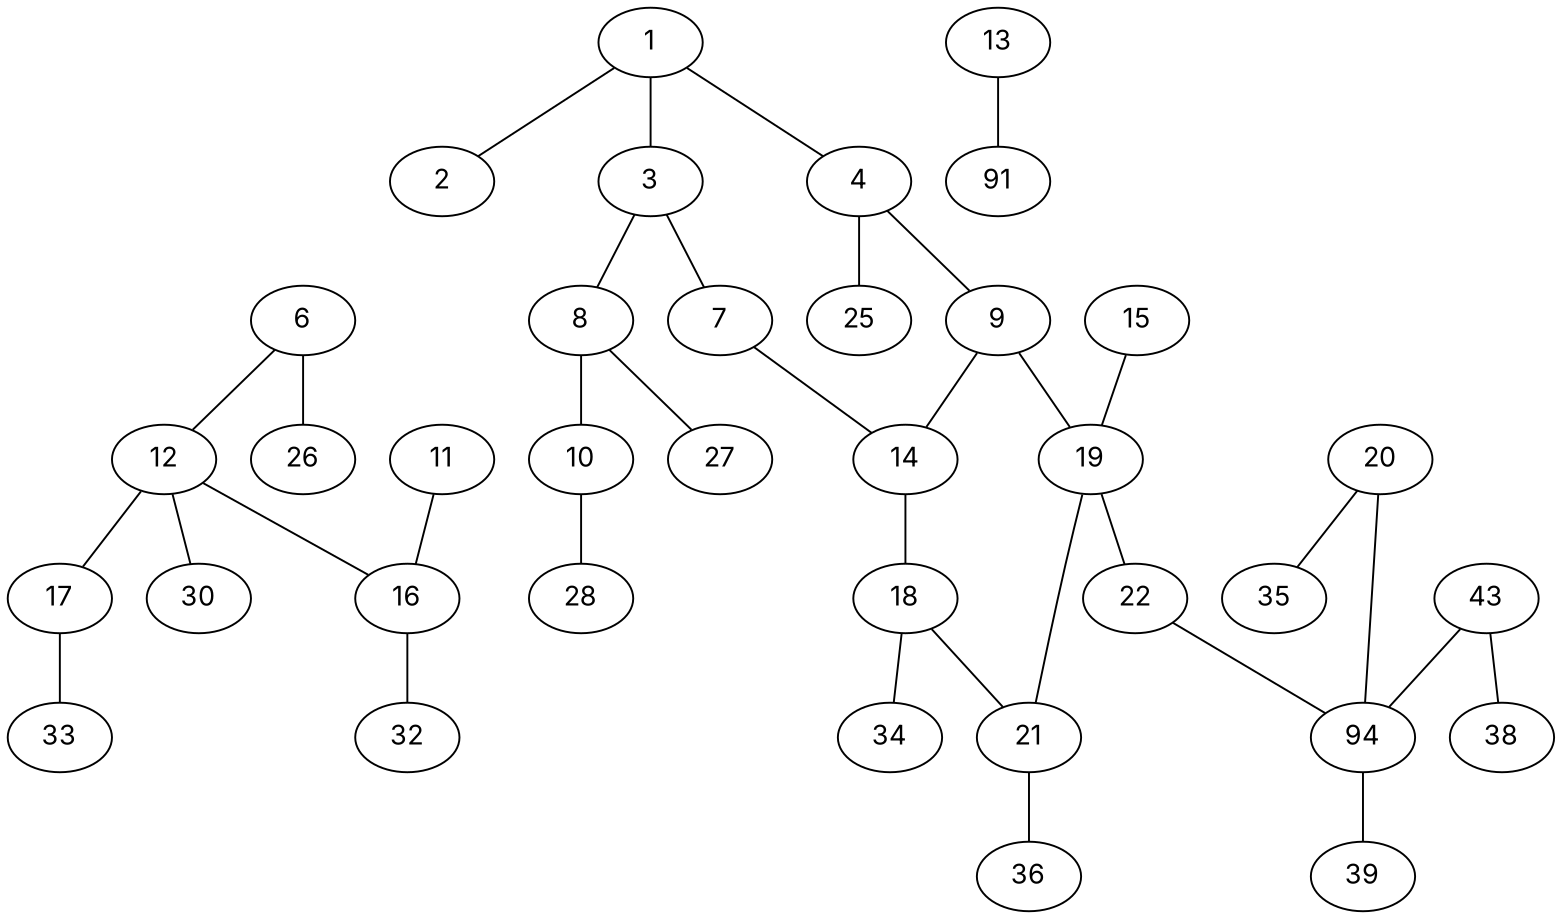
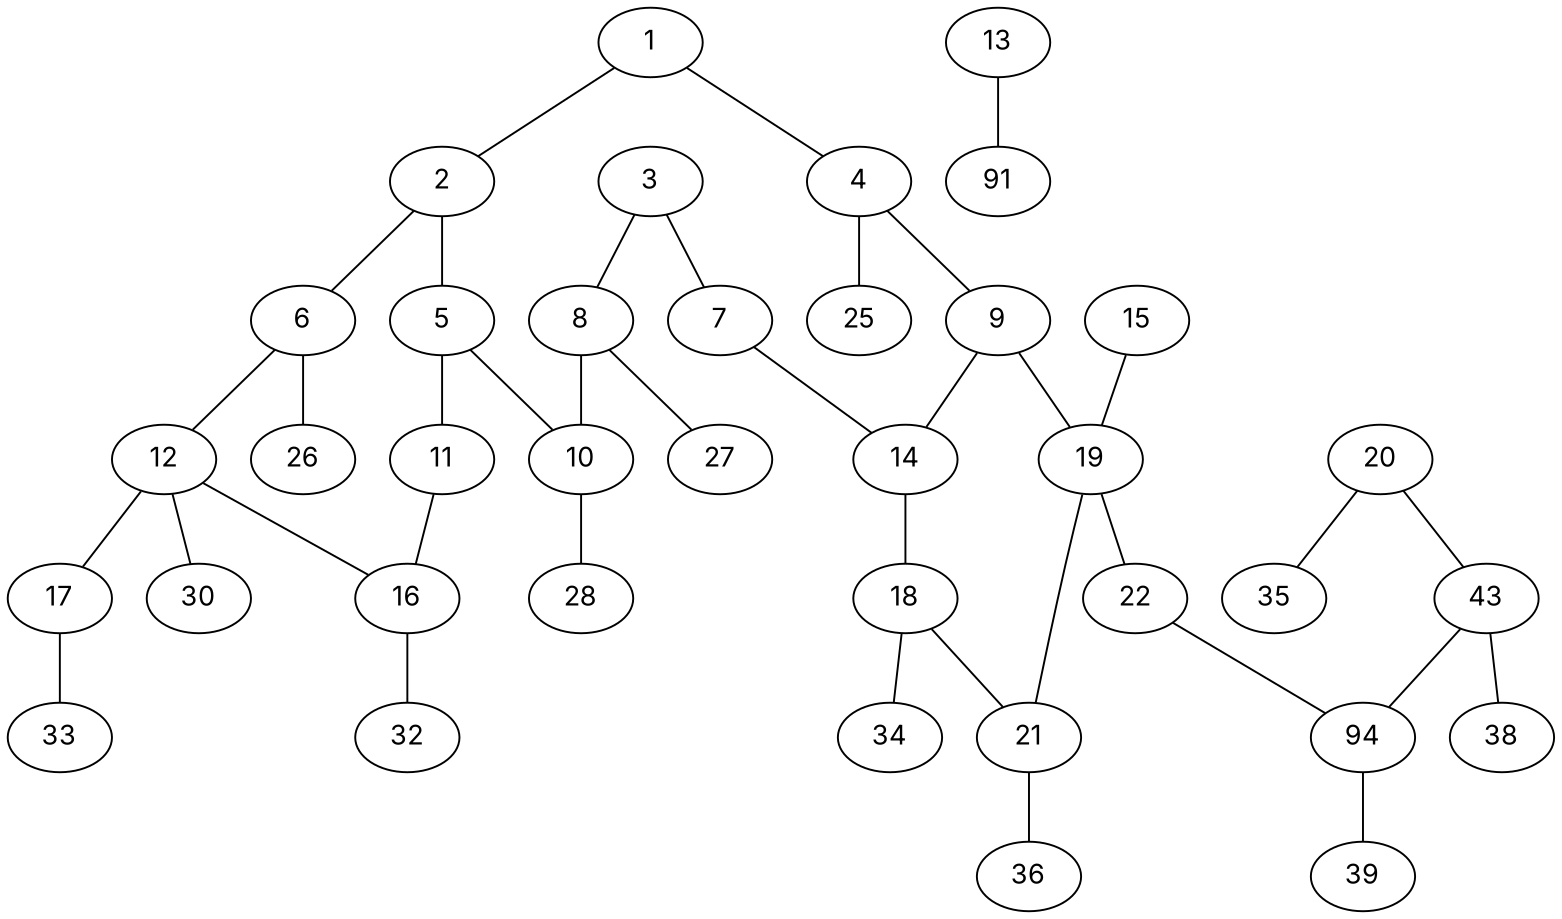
  graph {
    fontname=Inter
    node [chem=C fontname=Inter]
    edge [fontname=Inter valence=1]
    1
    2
    3
    4
+   5
    6
    7 [chem=N]
    8
    9
    25 [chem=H]
    10
    11
    12
    26 [chem=H]
    14
    27 [chem=H]
    19
    28 [chem=H]
    16
    17 [chem=O]
    30 [chem=H]
    13 [chem=O]
    n23 [chem=H label=91]
    18
    15
    32 [chem=H]
    33 [chem=H]
    21
    34 [chem=H]
    22
    n31 [label=43]
    20
    35 [chem=H]
    36 [chem=H]
    n35 [label=94]
    38 [chem=H]
    39 [chem=H]
    1 -- 2
-   1 -- 3 [valence=2]
    1 -- 4
+   2 -- 5 [valence=2]
+   2 -- 6
    3 -- 7
    3 -- 8
    4 -- 9 [valence=2]
    4 -- 25
+   5 -- 10
+   5 -- 11
    6 -- 12
    6 -- 26
    7 -- 14 [valence=2]
    8 -- 10 [valence=2]
    8 -- 27
    9 -- 14
    9 -- 19
    10 -- 28
    11 -- 16 [valence=2]
    12 -- 16
    12 -- 17
    12 -- 30
    14 -- 18
    19 -- 21
    19 -- 22 [valence=2]
    16 -- 32
    17 -- 33
    13 -- n23
    18 -- 21 [valence=2]
    18 -- 34
    15 -- 19
    21 -- 36
    22 -- n35
    n31 -- n35 [valence=2]
    n31 -- 38
-   20 -- n35
+   20 -- n31
    20 -- 35
    n35 -- 39
  }
